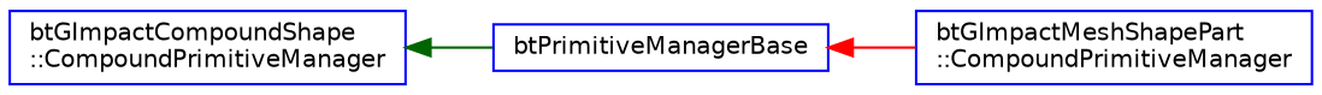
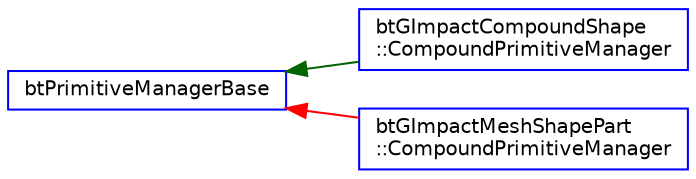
  digraph {
    rankdir=LR
    node [color=blue fillcolor=white fontname=Helvetica fontsize=10 shape=record style=filled]
    edge [dir=back fontname=Helvetica fontsize=10 labelfontname=Helvetica labelfontsize=10 style=solid]
    n1 [height=0.2 label=btPrimitiveManagerBase width=0.4]
    n2 [height=0.2 label="btGImpactCompoundShape\l::CompoundPrimitiveManager" width=0.4]
    n3 [height=0.2 label="btGImpactMeshShapePart\l::CompoundPrimitiveManager" width=0.4]
-   n2 -> n1 [color=darkgreen]
+   n1 -> n2 [color=darkgreen]
    n1 -> n3 [color=red]
  }
